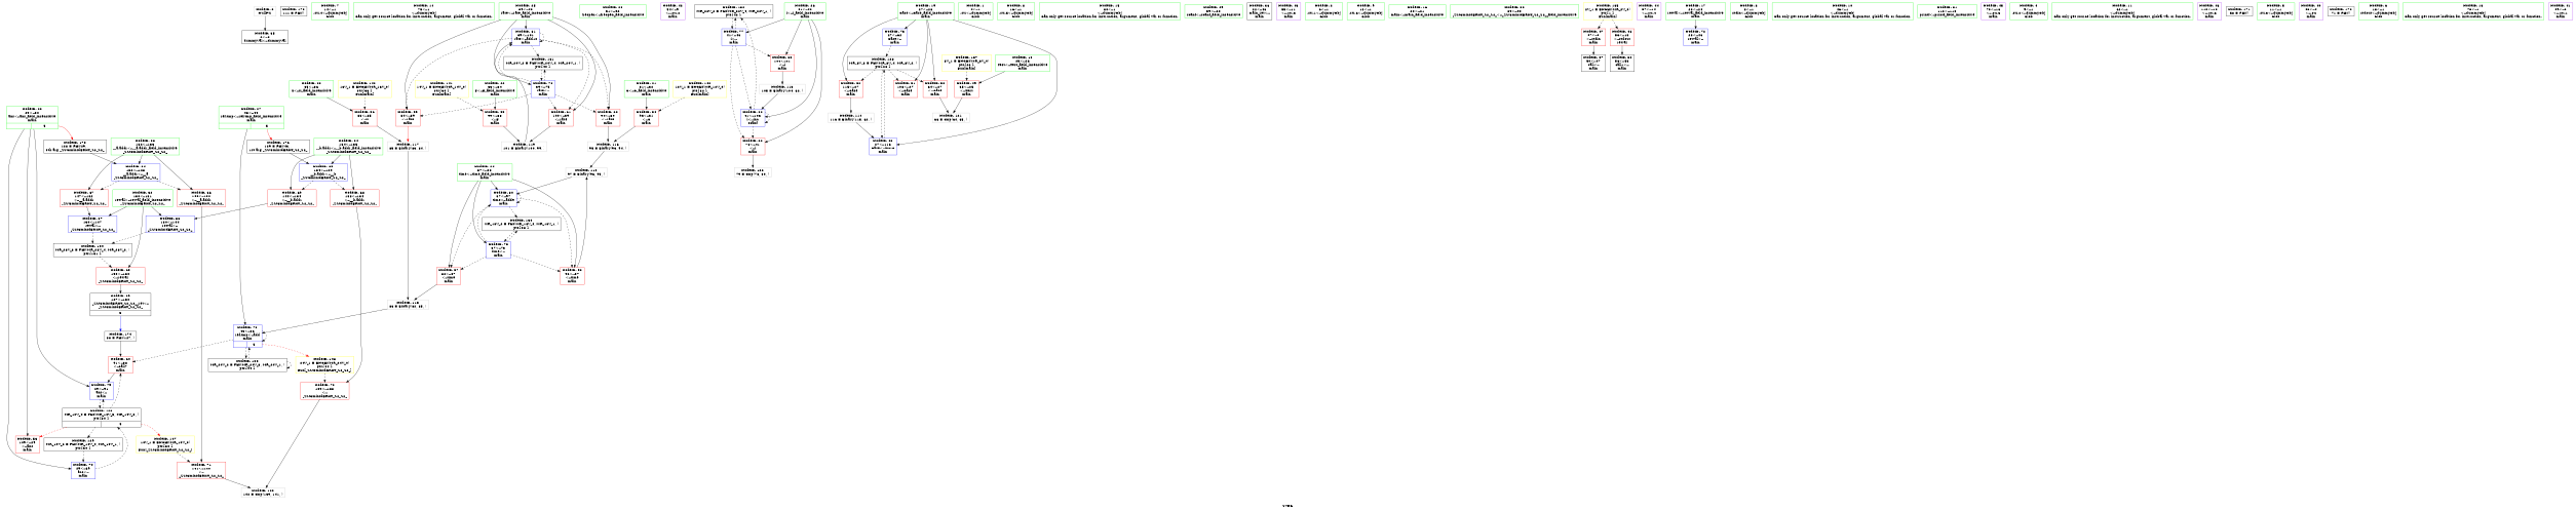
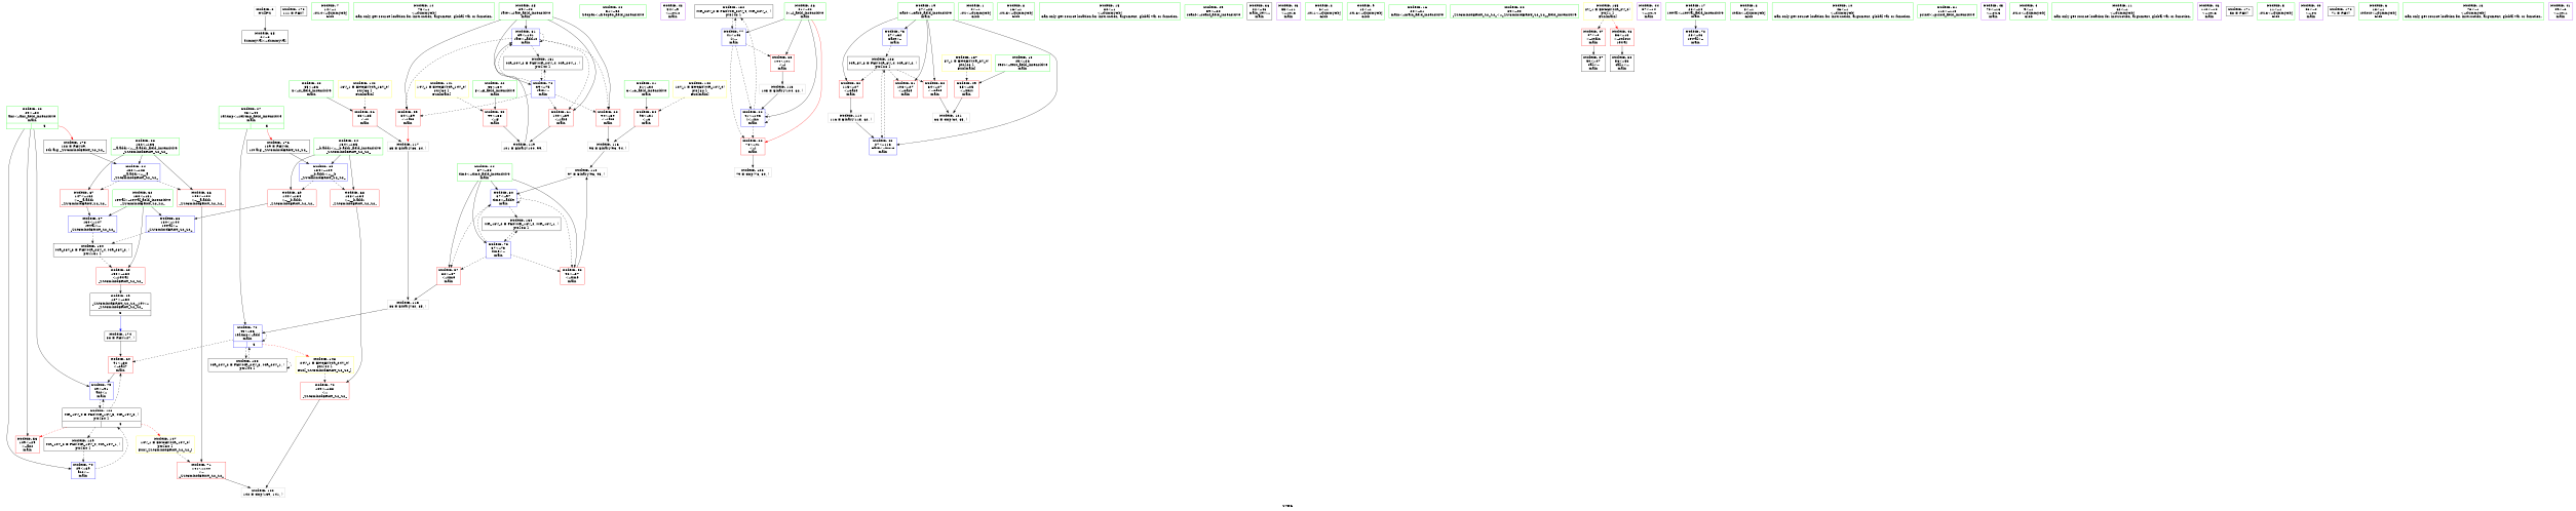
  digraph {
    label=SVFG
    node [color=green shape=record]
    edge [style=solid]
    n1 [color=grey label="{NodeID: 0\nNullPtr}"]
    n2 [color=black label="{NodeID: 35\n2\<--3\ndummyVal\<--dummyVal\n}"]
    n3 [color=black label="{NodeID: 173\n111 = PHI()\n}"]
    n4 [label="{NodeID: 7\n14\<--1\n.str.4\<--dummyObj\nGlob }"]
    n5 [label="{NodeID: 14\n75\<--1\n\<--dummyObj\nCan only get source location for instruction, argument, global var or function.}"]
    n6 [label="{NodeID: 21\n31\<--32\nC\<--C_field_insensitive\nmain\n}"]
    n7 [color=red label="{NodeID: 54\n93\<--31\n\<--C\nmain\n}"]
    n8 [color=grey label="{NodeID: 116\n95 = Binary(93, 94, )\n}"]
    n9 [color=grey label="{NodeID: 118\n97 = Binary(96, 95, )\n}"]
    n10 [label="{NodeID: 28\n51\<--52\nfreopen\<--freopen_field_insensitive\n}"]
    n11 [color=blue label="{NodeID: 80\n37\<--97\ntime\<--add9\nmain\n}"]
    n12 [color=red label="{NodeID: 57\n82\<--37\n\<--time\nmain\n}"]
    n13 [color=red label="{NodeID: 58\n96\<--37\n\<--time\nmain\n}"]
    n14 [color=black label="{NodeID: 130\nMR_18V_2 = PHI(MR_18V_4, MR_18V_1, )\npts\{38 \}\n}"]
    n15 [color=grey label="{NodeID: 115\n86 = Binary(82, 85, )\n}"]
    n16 [color=blue label="{NodeID: 75\n37\<--73\ntime\<--\nmain\n}"]
    n17 [color=purple label="{NodeID: 42\n54\<--9\n\<--.str.2\nmain\n}"]
    n18 [color=black label="{NodeID: 132\nMR_22V_2 = PHI(MR_22V_4, MR_22V_1, )\npts\{42 \}\n}"]
    n19 [color=blue label="{NodeID: 77\n41\<--46\ni\<--\nmain\n}"]
    n20 [color=red label="{NodeID: 63\n104\<--41\n\<--i\nmain\n}"]
    n21 [color=red label="{NodeID: 62\n78\<--41\n\<--i\nmain\n}"]
-   n22 [color=blue label="{NodeID: 82\n41\<--105\ni\<--inc\nscanf\n}"]
+   n22 [color=blue label="{NodeID: 82\n41\<--105\ni\<--inc\nmain\n}"]
    n23 [color=grey label="{NodeID: 113\n105 = Binary(104, 62, )\n}"]
    n24 [color=grey label="{NodeID: 122\n79 = cmp(78, 80, )\n}"]
    n25 [color=red label="{NodeID: 49\n65\<--25\n\<--Test\nmain\n}"]
    n26 [color=grey label="{NodeID: 121\n66 = cmp(64, 65, )\n}"]
    n27 [color=red label="{NodeID: 56\n83\<--35\n\<--X\nmain\n}"]
    n28 [color=grey label="{NodeID: 117\n85 = Binary(83, 84, )\n}"]
    n29 [color=blue label="{NodeID: 78\n43\<--86\nref.tmp\<--add\nmain\n|{|<s3>5}}"]
    n30 [color=red label="{NodeID: 70\n139\<--138\n\<--\n_ZSt3minIdERKT_S2_S2_\n}"]
    n31 [color=grey label="{NodeID: 120\n142 = cmp(139, 141, )\n}"]
    n32 [color=blue label="{NodeID: 84\n132\<--128\n__a.addr\<--__a\n_ZSt3minIdERKT_S2_S2_\n}"]
    n33 [color=red label="{NodeID: 66\n140\<--132\n\<--__a.addr\n_ZSt3minIdERKT_S2_S2_\n}"]
    n34 [color=red label="{NodeID: 67\n147\<--132\n\<--__a.addr\n_ZSt3minIdERKT_S2_S2_\n}"]
    n35 [color=red label="{NodeID: 71\n141\<--140\n\<--\n_ZSt3minIdERKT_S2_S2_\n}"]
    n36 [color=blue label="{NodeID: 87\n130\<--147\nretval\<--\n_ZSt3minIdERKT_S2_S2_\n}"]
    n37 [color=black label="{NodeID: 134\nMR_28V_3 = PHI(MR_28V_4, MR_28V_2, )\npts\{131 \}\n}"]
    n38 [label="{NodeID: 1\n4\<--1\n.str\<--dummyObj\nGlob }"]
    n39 [color=black label="{NodeID: 174\n88 = PHI(127, )\n}"]
    n40 [color=red label="{NodeID: 64\n91\<--88\n\<--call7\nmain\n}"]
    n41 [color=blue label="{NodeID: 79\n29\<--91\nans\<--\nmain\n}"]
    n42 [color=black label="{NodeID: 123\nMR_10V_4 = PHI(MR_10V_5, MR_14V_3, )\npts\{30 \}\n|{|<s4>5}}"]
    n43 [label="{NodeID: 8\n16\<--1\n.str.5\<--dummyObj\nGlob }"]
    n44 [label="{NodeID: 15\n80\<--1\n\<--dummyObj\nCan only get source location for instruction, argument, global var or function.}"]
    n45 [label="{NodeID: 22\n33\<--34\nF\<--F_field_insensitive\nmain\n}"]
    n46 [color=red label="{NodeID: 55\n99\<--33\n\<--F\nmain\n}"]
    n47 [color=grey label="{NodeID: 119\n101 = Binary(100, 99, )\n}"]
    n48 [color=blue label="{NodeID: 81\n39\<--101\nrate\<--add10\nmain\n}"]
    n49 [label="{NodeID: 29\n59\<--60\nscanf\<--scanf_field_insensitive\n}"]
    n50 [color=red label="{NodeID: 59\n84\<--39\n\<--rate\nmain\n}"]
    n51 [color=red label="{NodeID: 60\n94\<--39\n\<--rate\nmain\n}"]
    n52 [color=red label="{NodeID: 61\n100\<--39\n\<--rate\nmain\n}"]
    n53 [color=black label="{NodeID: 131\nMR_20V_2 = PHI(MR_20V_4, MR_20V_1, )\npts\{40 \}\n}"]
    n54 [color=blue label="{NodeID: 76\n39\<--75\nrate\<--\nmain\n}"]
    n55 [color=black label="{NodeID: 36\n22\<--46\nmain_ret\<--\nmain\n}"]
    n56 [color=purple label="{NodeID: 43\n55\<--11\n\<--.str.3\nmain\n}"]
    n57 [color=black label="{NodeID: 133\nMR_24V_2 = PHI(MR_24V_3, MR_24V_1, )\npts\{44 \}\n}"]
    n58 [color=yellow label="{NodeID: 148\n24V_1 = ENCHI(MR_24V_0)\npts\{44 \}\nFun[_ZSt3minIdERKT_S2_S2_]}" style=double]
    n59 [color=red label="{NodeID: 50\n64\<--27\n\<--Case\nmain\n}"]
    n60 [color=yellow label="{NodeID: 140\n12V_1 = ENCHI(MR_12V_0)\npts\{32 \}\nFun[main]}" style=double]
    n61 [color=yellow label="{NodeID: 147\n10V_1 = ENCHI(MR_10V_0)\npts\{30 \}\nFun[_ZSt3minIdERKT_S2_S2_]}" style=double]
    n62 [color=black label="{NodeID: 129\nMR_10V_2 = PHI(MR_10V_4, MR_10V_1, )\npts\{30 \}\n}"]
    n63 [color=red label="{NodeID: 53\n109\<--29\n\<--ans\nmain\n}"]
    n64 [color=blue label="{NodeID: 85\n134\<--129\n__b.addr\<--__b\n_ZSt3minIdERKT_S2_S2_\n}"]
    n65 [color=red label="{NodeID: 68\n138\<--134\n\<--__b.addr\n_ZSt3minIdERKT_S2_S2_\n}"]
    n66 [color=red label="{NodeID: 69\n144\<--134\n\<--__b.addr\n_ZSt3minIdERKT_S2_S2_\n}"]
    n67 [color=blue label="{NodeID: 86\n130\<--144\nretval\<--\n_ZSt3minIdERKT_S2_S2_\n}"]
    n68 [label="{NodeID: 2\n6\<--1\n.str.1\<--dummyObj\nGlob }"]
    n69 [color=black label="{NodeID: 175\n128 = PHI(29, )\n0th arg _ZSt3minIdERKT_S2_S2_ }"]
    n70 [label="{NodeID: 9\n18\<--1\n.str.6\<--dummyObj\nGlob }"]
    n71 [label="{NodeID: 16\n20\<--21\nmain\<--main_field_insensitive\n}"]
    n72 [label="{NodeID: 23\n35\<--36\nX\<--X_field_insensitive\nmain\n}"]
    n73 [label="{NodeID: 30\n89\<--90\n_ZSt3minIdERKT_S2_S2_\<--_ZSt3minIdERKT_S2_S2__field_insensitive\n}"]
    n74 [color=black label="{NodeID: 37\n50\<--47\ncall\<--\nmain\n}"]
    n75 [color=purple label="{NodeID: 44\n57\<--14\n\<--.str.4\nmain\n}"]
    n76 [color=red label="{NodeID: 65\n150\<--130\n\<--retval\n_ZSt3minIdERKT_S2_S2_\n}"]
    n77 [color=black label="{NodeID: 39\n127\<--150\n_ZSt3minIdERKT_S2_S2__ret\<--\n_ZSt3minIdERKT_S2_S2_\n|{<s0>5}}"]
    n78 [color=red label="{NodeID: 51\n108\<--27\n\<--Case\nmain\n}"]
    n79 [color=yellow label="{NodeID: 141\n14V_1 = ENCHI(MR_14V_0)\npts\{34 \}\nFun[main]}" style=double]
    n80 [color=blue label="{NodeID: 72\n23\<--46\nretval\<--\nmain\n}"]
    n81 [color=blue label="{NodeID: 74\n29\<--69\nans\<--\nmain\n}"]
    n82 [label="{NodeID: 3\n8\<--1\nstdin\<--dummyObj\nGlob }"]
    n83 [color=black label="{NodeID: 176\n129 = PHI(43, )\n1st arg _ZSt3minIdERKT_S2_S2_ }"]
    n84 [label="{NodeID: 10\n46\<--1\n\<--dummyObj\nCan only get source location for instruction, argument, global var or function.}"]
    n85 [label="{NodeID: 17\n23\<--24\nretval\<--retval_field_insensitive\nmain\n}"]
    n86 [label="{NodeID: 24\n37\<--38\ntime\<--time_field_insensitive\nmain\n}"]
    n87 [color=grey label="{NodeID: 114\n116 = Binary(115, 62, )\n}"]
    n88 [color=blue label="{NodeID: 83\n27\<--116\nCase\<--inc13\nmain\n}"]
    n89 [color=black label="{NodeID: 128\nMR_8V_3 = PHI(MR_8V_4, MR_8V_2, )\npts\{28 \}\n}"]
    n90 [color=red label="{NodeID: 52\n115\<--27\n\<--Case\nmain\n}"]
    n91 [label="{NodeID: 31\n112\<--113\nprintf\<--printf_field_insensitive\n}"]
    n92 [color=black label="{NodeID: 38\n56\<--53\ncall1\<--\nmain\n}"]
    n93 [color=purple label="{NodeID: 45\n70\<--16\n\<--.str.5\nmain\n}"]
    n94 [color=yellow label="{NodeID: 135\n2V_1 = ENCHI(MR_2V_0)\npts\{1 \}\nFun[main]}" style=double]
    n95 [color=red label="{NodeID: 47\n47\<--8\n\<--stdin\nmain\n}"]
    n96 [color=red label="{NodeID: 48\n53\<--13\n\<--stdout\nretval\n}"]
    n97 [color=yellow label="{NodeID: 142\n16V_1 = ENCHI(MR_16V_0)\npts\{36 \}\nFun[main]}" style=double]
    n98 [color=blue label="{NodeID: 73\n27\<--62\nCase\<--\nmain\n}"]
    n99 [label="{NodeID: 4\n9\<--1\n.str.2\<--dummyObj\nGlob }"]
    n100 [label="{NodeID: 11\n62\<--1\n\<--dummyObj\nCan only get source location for instruction, argument, global var or function.}"]
    n101 [label="{NodeID: 18\n25\<--26\nTest\<--Test_field_insensitive\nmain\n}"]
    n102 [label="{NodeID: 25\n39\<--40\nrate\<--rate_field_insensitive\nmain\n}"]
    n103 [label="{NodeID: 32\n130\<--131\nretval\<--retval_field_insensitive\n_ZSt3minIdERKT_S2_S2_\n}"]
    n104 [color=purple label="{NodeID: 46\n110\<--18\n\<--.str.6\nmain\n}"]
    n105 [color=black label="{NodeID: 171\n58 = PHI()\n}"]
    n106 [label="{NodeID: 5\n11\<--1\n.str.3\<--dummyObj\nGlob }"]
    n107 [label="{NodeID: 19\n27\<--28\nCase\<--Case_field_insensitive\nmain\n}"]
    n108 [label="{NodeID: 26\n41\<--42\ni\<--i_field_insensitive\nmain\n}"]
    n109 [label="{NodeID: 33\n132\<--133\n__a.addr\<--__a.addr_field_insensitive\n_ZSt3minIdERKT_S2_S2_\n}"]
    n110 [color=purple label="{NodeID: 40\n48\<--4\n\<--.str\nmain\n}"]
    n111 [color=yellow label="{NodeID: 137\n6V_1 = ENCHI(MR_6V_0)\npts\{26 \}\nFun[main]}" style=double]
    n112 [color=black label="{NodeID: 172\n71 = PHI()\n}"]
    n113 [label="{NodeID: 6\n13\<--1\nstdout\<--dummyObj\nGlob }"]
    n114 [label="{NodeID: 13\n73\<--1\n\<--dummyObj\nCan only get source location for instruction, argument, global var or function.}"]
    n115 [label="{NodeID: 20\n29\<--30\nans\<--ans_field_insensitive\nmain\n|{|<s3>5}}"]
    n116 [label="{NodeID: 27\n43\<--44\nref.tmp\<--ref.tmp_field_insensitive\nmain\n|{|<s1>5}}"]
    n117 [label="{NodeID: 34\n134\<--135\n__b.addr\<--__b.addr_field_insensitive\n_ZSt3minIdERKT_S2_S2_\n}"]
    n118 [color=purple label="{NodeID: 41\n49\<--6\n\<--.str.1\nmain\n}"]
    n1 -> n2
    n6 -> n7
    n7 -> n8
    n8 -> n9
    n9 -> n11
    n11 -> n11 [style=dashed]
    n11 -> n12 [style=dashed]
    n11 -> n13 [style=dashed]
    n11 -> n14 [style=dashed]
    n12 -> n15
    n13 -> n9
    n14 -> n16 [style=dashed]
    n15 -> n29
    n16 -> n11 [style=dashed]
    n16 -> n12 [style=dashed]
    n16 -> n13 [style=dashed]
    n16 -> n14 [style=dashed]
    n18 -> n19 [style=dashed]
    n19 -> n18 [style=dashed]
    n19 -> n20 [style=dashed]
    n19 -> n21 [style=dashed]
    n19 -> n22 [style=dashed]
    n20 -> n23
    n21 -> n24
    n22 -> n18 [style=dashed]
    n22 -> n21 [style=dashed]
    n22 -> n22 [style=dashed]
    n23 -> n22
    n25 -> n26
    n27 -> n28
    n28 -> n15
    n29 -> n29 [style=dashed]
    n29 -> n40 [style=dashed]
    n29 -> n57 [style=dashed]
    n29 -> n58 [color=red style=dashed tailport=s3]
    n30 -> n31
    n32 -> n33 [style=dashed]
    n32 -> n34 [style=dashed]
    n33 -> n35
    n34 -> n36
    n35 -> n31
    n36 -> n37 [style=dashed]
    n37 -> n76 [style=dashed]
    n39 -> n40
    n40 -> n41
    n41 -> n42 [style=dashed]
    n42 -> n40 [style=dashed]
    n42 -> n41 [style=dashed]
    n42 -> n61 [color=red style=dashed tailport=s4]
    n42 -> n62 [style=dashed]
    n42 -> n63 [color=red style=dashed]
    n45 -> n46
    n46 -> n47
    n47 -> n48
    n48 -> n48 [style=dashed]
    n48 -> n50 [style=dashed]
    n48 -> n51 [style=dashed]
    n48 -> n52 [style=dashed]
    n48 -> n53 [style=dashed]
    n50 -> n28 [color=red]
    n51 -> n8
    n52 -> n47
    n53 -> n54 [style=dashed]
    n54 -> n48 [style=dashed]
    n54 -> n50 [style=dashed]
    n54 -> n51 [style=dashed]
    n54 -> n52 [style=dashed]
    n54 -> n53 [style=dashed]
    n57 -> n29 [style=dashed]
    n57 -> n57 [style=dashed]
    n58 -> n30 [style=dashed]
    n59 -> n26
    n60 -> n7 [style=dashed]
    n61 -> n35 [style=dashed]
    n62 -> n81 [style=dashed]
    n64 -> n65 [style=dashed]
    n64 -> n66 [style=dashed]
    n65 -> n30
    n66 -> n67
    n67 -> n37 [style=dashed]
    n69 -> n32
    n72 -> n27
    n76 -> n77
    n77 -> n39 [color=blue tailport=s0]
    n79 -> n46 [style=dashed]
    n81 -> n42 [style=dashed]
    n83 -> n64
    n85 -> n80
    n86 -> n11
    n86 -> n12
    n86 -> n13
    n86 -> n16
    n87 -> n88
    n88 -> n89 [style=dashed]
    n89 -> n59 [style=dashed]
    n89 -> n78 [style=dashed]
    n89 -> n88 [style=dashed]
    n89 -> n90 [style=dashed]
    n90 -> n87
    n94 -> n95 [style=dashed]
-   n94 -> n96 [style=dashed]
+   n94 -> n96 [style=dashed color=red]
    n95 -> n74
    n96 -> n92
    n97 -> n27 [style=dashed]
    n98 -> n89 [style=dashed]
    n101 -> n25
    n102 -> n48
    n102 -> n50
    n102 -> n51
    n102 -> n52
    n102 -> n54
    n103 -> n36
    n103 -> n67
    n103 -> n76
    n107 -> n59
    n107 -> n78
    n107 -> n88
    n107 -> n90
    n107 -> n98
    n108 -> n19
    n108 -> n20
-   n108 -> n21
+   n108 -> n21 [color=red]
    n108 -> n22
    n109 -> n32
    n109 -> n33
    n109 -> n34
    n111 -> n25 [style=dashed]
    n115 -> n41
    n115 -> n63
    n115 -> n69 [color=red tailport=s3]
    n115 -> n81
    n116 -> n29
    n116 -> n83 [color=red tailport=s1]
    n117 -> n64
    n117 -> n65
    n117 -> n66
  }
